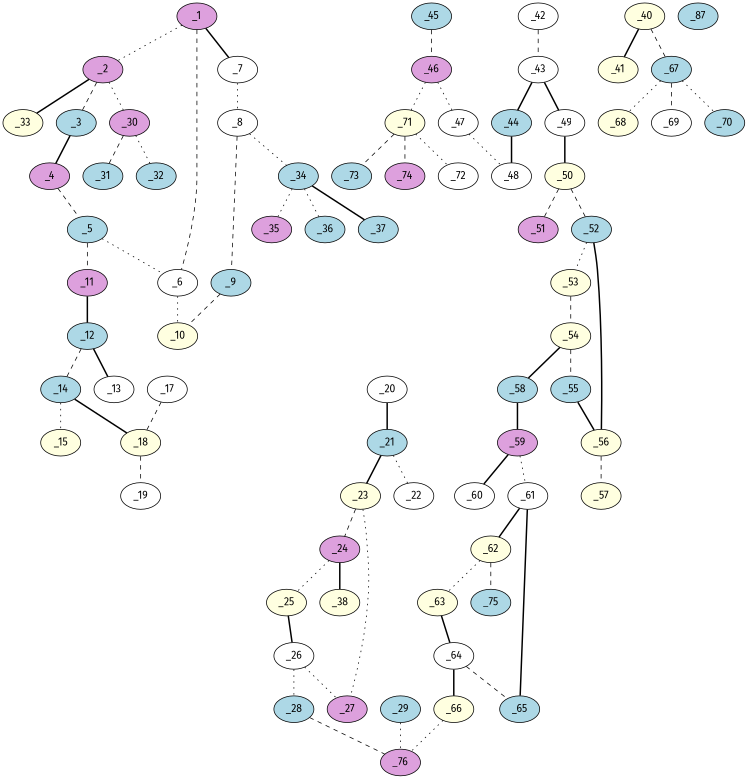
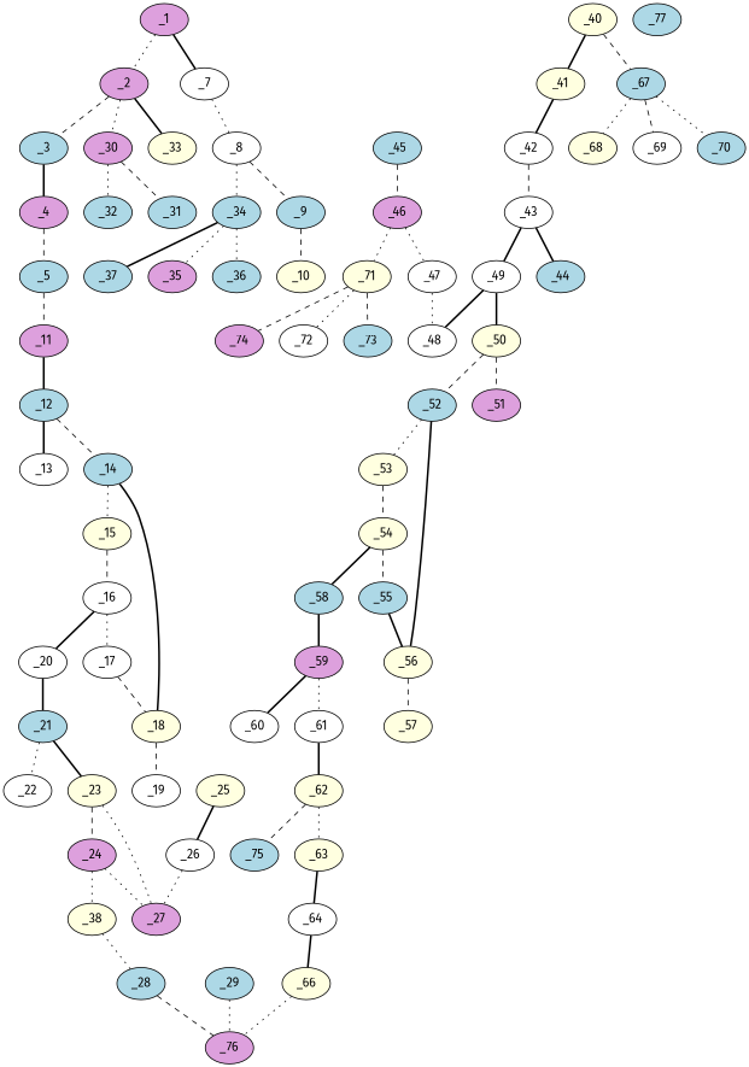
  graph {
    fontname="Fira Sans"
    node [charge=0 chem=1 fillcolor=lightblue fontname="Fira Sans" style=filled symbol="C  " x=18.3311 y=-6.1126]
    edge [fontname="Fira Sans" style=dotted valence=1]
    _1 [fillcolor=plum x=20.0632]
    _2 [fillcolor=plum x=19.1971 y=-6.6126]
-   _6 [fillcolor=white x=20.0632 y=-5.1126]
    _7 [fillcolor=white x=20.9292 y=-6.6126]
    _3
    _30 [chem=6 fillcolor=plum symbol="P  " x=19.1971 y=-7.6126]
    _33 [chem=2 fillcolor=lightyellow symbol="O  " x=18.1971 y=-7.6126]
    _10 [fillcolor=lightyellow x=20.9292 y=-4.6126]
    _8 [fillcolor=white x=21.7952]
    _4 [fillcolor=plum y=-5.1126]
    _31 [chem=2 symbol="O  " x=19.1971 y=-8.6126]
    _32 [chem=2 symbol="O  " x=20.1971 y=-7.6126]
    _9 [x=21.7952 y=-5.1126]
    _34 [chem=6 symbol="P  " x=22.6612 y=-6.6126]
    _5 [x=19.1972 y=-4.6126]
    _11 [chem=4 fillcolor=plum symbol="N  " x=19.1972 y=-3.6126]
    _12 [y=-3.1126]
    _13 [chem=2 fillcolor=white symbol="O  " x=17.4651 y=-3.6126]
    _14 [y=-2.1126]
    _35 [chem=2 fillcolor=plum symbol="O  " x=23.5273 y=-7.1126]
    _36 [chem=2 symbol="O  " x=22.1612 y=-7.4787]
    _37 [chem=2 symbol="O  " x=23.1612 y=-5.7466]
    _15 [fillcolor=lightyellow x=17.5221 y=-1.5248]
    _18 [chem=4 fillcolor=lightyellow symbol="N  " x=19.1402 y=-1.5248]
+   _16 [fillcolor=white x=17.8311 y=-0.5738]
    _19 [fillcolor=white x=20.0912 y=-1.8339]
    _17 [fillcolor=white x=18.8311 y=-0.5738]
    _20 [chem=4 fillcolor=white symbol="N  " x=17.2434 y=0.2352]
    _21 [x=17.6501 y=1.1488]
    _22 [chem=2 fillcolor=white symbol="O  " x=18.6446 y=1.2533]
    _23 [fillcolor=lightyellow x=17.0623 y=1.9578]
    _24 [chem=4 fillcolor=plum symbol="N  " x=16.0623 y=1.9578]
    _27 [fillcolor=plum x=17.3713 y=2.9089]
    _25 [fillcolor=lightyellow x=15.7533 y=2.9089]
    _38 [fillcolor=lightyellow x=15.4745 y=1.1488]
    _26 [fillcolor=white x=16.5623 y=3.4966]
    _28 [chem=4 symbol="N  " x=16.5623 y=4.4966]
    _76 [fillcolor=plum x=15.6963 y=4.9966]
    _29 [chem=2 symbol="O  " x=14.8303 y=4.4966]
    _40 [fillcolor=lightyellow x=5.269 y=4.4074]
    _41 [fillcolor=lightyellow x=6.22 y=4.0984]
    _67 [chem=6 symbol="P  " x=4.5258 y=3.7383]
    _44 [x=5.8042 y=6.0547]
    _48 [fillcolor=white x=5.5963 y=7.0328]
    _45 [x=4.11 y=5.6946]
    _46 [fillcolor=plum x=3.9021 y=6.6727]
    _42 [fillcolor=white x=6.9632 y=4.7675]
    _68 [chem=2 fillcolor=lightyellow symbol="O  " x=3.7827 y=3.0692]
    _69 [chem=2 fillcolor=white symbol="O  " x=3.8567 y=4.4814]
    _70 [chem=2 symbol="O  " x=5.195 y=2.9951]
    _47 [fillcolor=white x=4.6453 y=7.3419]
    _71 [chem=6 fillcolor=lightyellow symbol="P  " x=2.9511 y=6.9818]
    _43 [fillcolor=white x=6.7553 y=5.7457]
    _49 [chem=4 fillcolor=white symbol="N  " x=7.4984 y=6.4148]
    _50 [fillcolor=lightyellow x=8.4495 y=6.1058]
    _51 [chem=2 fillcolor=plum symbol="O  " x=8.6574 y=5.1276]
    _52 [x=9.1926 y=6.7749]
    _72 [chem=2 fillcolor=white symbol="O  " x=2 y=7.2908]
    _73 [chem=2 symbol="O  " x=2.642 y=6.0307]
    _74 [chem=2 fillcolor=plum symbol="O  " x=3.2601 y=7.9328]
    _53 [fillcolor=lightyellow x=10.1708 y=6.567]
    _56 [chem=4 fillcolor=lightyellow symbol="N  " x=9.0881 y=7.7694]
    _54 [fillcolor=lightyellow x=10.6708 y=7.433]
    _57 [fillcolor=lightyellow x=8.2221 y=8.2694]
    _55 [x=10.0016 y=8.1762]
    _58 [chem=4 symbol="N  " x=11.6653 y=7.5376]
    _59 [fillcolor=plum x=12.2531 y=6.7285]
    _60 [chem=2 fillcolor=white symbol="O  " x=11.8463 y=5.815]
    _61 [fillcolor=white x=13.2476 y=6.8331]
    _62 [chem=4 fillcolor=lightyellow symbol="N  " x=13.7476 y=7.6991]
-   _65 [x=13.9167 y=6.0899]
    _63 [fillcolor=lightyellow x=14.7258 y=7.4912]
    _75 [x=13.3409 y=8.6126]
    _64 [fillcolor=white x=14.8303 y=6.4966]
    _66 [chem=4 fillcolor=lightyellow symbol="N  " x=15.6963 y=5.9966]
-   _77 [chem=29 symbol="Na " x=25.5273 y=0 label=_87]
+   _77 [chem=29 symbol="Na " x=25.5273 y=0]
    _1 -- _2
-   _1 -- _6 [style=dashed]
    _1 -- _7 [style=bold valence=2]
    _2 -- _3 [style=dashed valence=2]
    _2 -- _30
    _2 -- _33 [style=bold]
-   _6 -- _10 [valence=2]
    _7 -- _8
    _3 -- _4 [style=bold]
    _30 -- _31 [style=dashed valence=2]
    _30 -- _32
    _8 -- _9 [style=dashed valence=2]
    _8 -- _34
    _4 -- _5 [style=dashed valence=2]
    _9 -- _10 [style=dashed]
    _34 -- _35 [valence=2]
    _34 -- _36
    _34 -- _37 [style=bold]
-   _5 -- _6
    _5 -- _11 [style=dashed]
    _11 -- _12 [style=bold]
    _12 -- _13 [style=bold valence=2]
    _12 -- _14 [style=dashed]
    _14 -- _15 [valence=2]
    _14 -- _18 [style=bold]
+   _15 -- _16 [style=dashed]
    _18 -- _19 [style=dashed]
+   _16 -- _17 [valence=2]
+   _16 -- _20 [style=bold]
    _17 -- _18 [style=dashed]
    _20 -- _21 [style=bold]
    _21 -- _22 [valence=2]
    _21 -- _23 [style=bold]
    _23 -- _24 [style=dashed]
    _23 -- _27 [valence=2]
-   _24 -- _25
-   _24 -- _38 [style=bold]
+   _24 -- _27
+   _24 -- _38
    _25 -- _26 [style=bold valence=2]
    _26 -- _27
-   _26 -- _28
+   _38 -- _28
    _28 -- _76 [style=dashed]
    _29 -- _76 [valence=2]
    _40 -- _41 [style=bold]
    _40 -- _67 [style=dashed]
+   _41 -- _42 [style=bold valence=2]
    _67 -- _68 [valence=2]
    _67 -- _69 [style=dashed]
    _67 -- _70
-   _44 -- _48 [style=bold]
+   _49 -- _48 [style=bold]
    _45 -- _46 [style=dashed valence=2]
    _46 -- _47
    _46 -- _71
    _42 -- _43 [style=dashed]
    _47 -- _48 [valence=2]
    _71 -- _72 [valence=2]
    _71 -- _73 [style=dashed]
    _71 -- _74 [style=dashed]
    _43 -- _44 [style=bold valence=2]
    _43 -- _49 [style=bold]
    _49 -- _50 [style=bold]
    _50 -- _51 [style=dashed valence=2]
    _50 -- _52 [style=dashed]
    _52 -- _53 [valence=2]
    _52 -- _56 [style=bold]
    _53 -- _54 [style=dashed]
    _56 -- _57 [style=dashed]
    _54 -- _55 [style=dashed valence=2]
    _54 -- _58 [style=bold]
    _55 -- _56 [style=bold]
    _58 -- _59 [style=bold]
    _59 -- _60 [style=bold valence=2]
    _59 -- _61
    _61 -- _62 [style=bold]
-   _61 -- _65 [style=bold valence=2]
    _62 -- _63
    _62 -- _75 [style=dashed]
    _63 -- _64 [style=bold valence=2]
-   _64 -- _65 [style=dashed]
    _64 -- _66 [style=bold]
    _66 -- _76
  }
